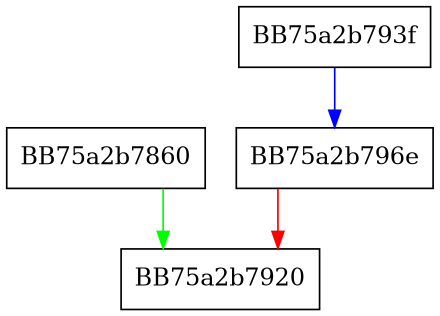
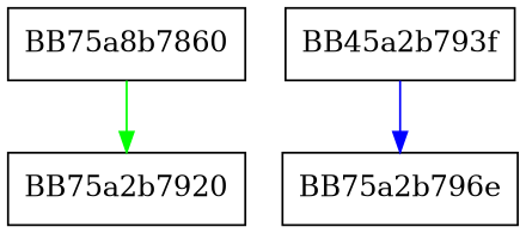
  digraph {
    fontname="DejaVu Serif"
    splines=ortho
    node [fontname="DejaVu Serif" shape=box]
    edge [fontname="DejaVu Serif"]
-   BB75a2b7860
+   BB75a2b7860 [label=BB75a8b7860]
    BB75a2b7920
    n3 [label=BB75a2b796e]
-   BB75a2b793f
+   BB75a2b793f [label=BB45a2b793f]
    BB75a2b7860 -> BB75a2b7920 [color=green]
-   n3 -> BB75a2b7920 [color=red]
    BB75a2b793f -> n3 [color=blue]
  }
